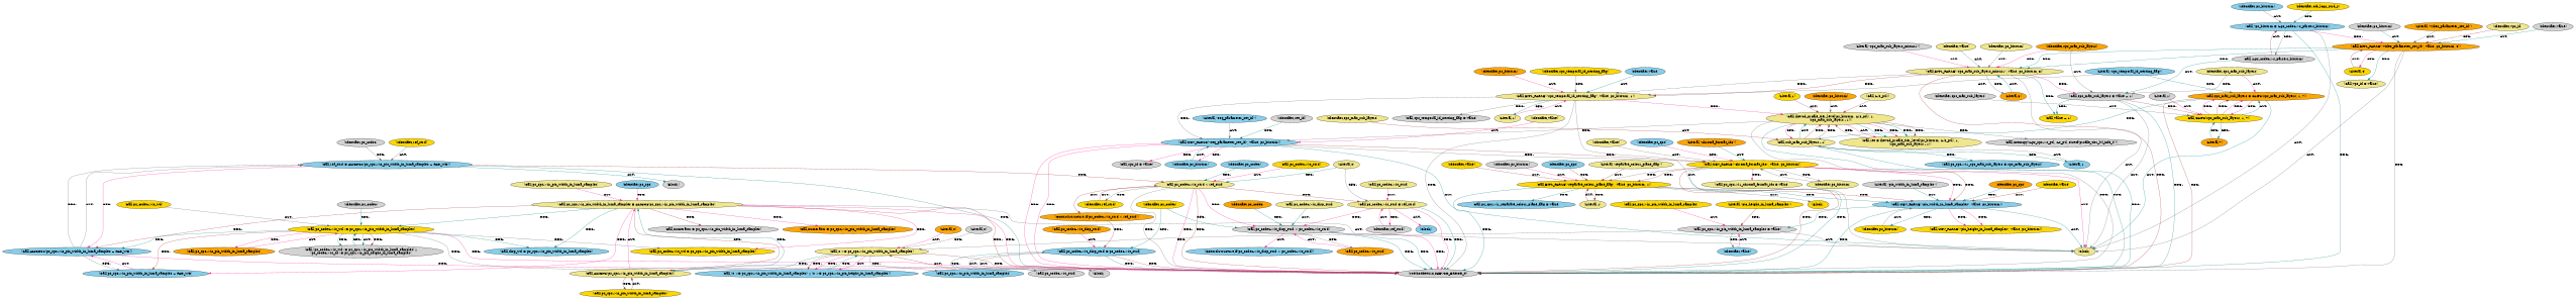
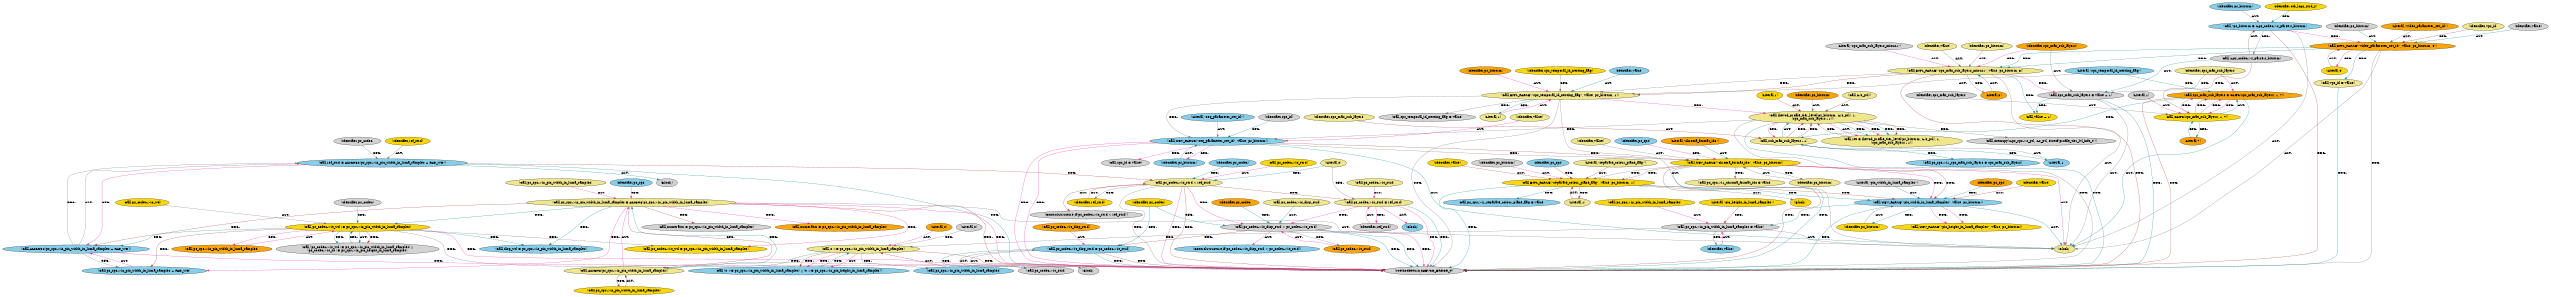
  digraph {
    node [fillcolor=khaki style=filled]
    edge [color=teal]
    n1 [fillcolor=skyblue label="(Call,ref_strd = ALIGN32(ps_sps->i2_pic_width_in_luma_samples + PAD_WD))"]
    n2 [fillcolor=skyblue label="(Call,ALIGN32(ps_sps->i2_pic_width_in_luma_samples + PAD_WD))"]
    n3 [label="(Call,ps_codec->i4_strd < ref_strd)"]
    n4 [fillcolor=lightgrey label="(Block,)"]
    n5 [fillcolor=lightgrey label="(MethodReturn,IHEVCD_ERROR_T)"]
    n6 [fillcolor=skyblue label="(Call,ps_sps->i2_pic_width_in_luma_samples + PAD_WD)"]
    n7 [label="(Call,ps_codec->i4_strd = ref_strd)"]
    n8 [fillcolor=lightgrey label="(Call,ps_codec->i4_disp_strd < ps_codec->i4_strd)"]
-   n9 [fillcolor=orange label="(ControlStructure,if(ps_codec->i4_strd < ref_strd))"]
+   n9 [fillcolor=lightgrey label="(ControlStructure,if(ps_codec->i4_strd < ref_strd))"]
    n10 [fillcolor=gold label="(Identifier,ref_strd)"]
    n11 [fillcolor=gold label="(Call,ps_codec->i4_wd != ps_sps->i2_pic_width_in_luma_samples)"]
    n12 [fillcolor=skyblue label="(Call,disp_wd = ps_sps->i2_pic_width_in_luma_samples)"]
    n13 [fillcolor=orange label="(Call,ps_sps->i2_pic_width_in_luma_samples)"]
    n14 [fillcolor=lightgrey label="(Call,(ps_codec->i4_wd != ps_sps->i2_pic_width_in_luma_samples) ||\n (ps_codec->i4_ht != ps_sps->i2_pic_height_in_luma_samples))"]
    n15 [fillcolor=gold label="(Call,ps_codec->i4_wd = ps_sps->i2_pic_width_in_luma_samples)"]
    n16 [label="(Call,ps_sps->i2_pic_width_in_luma_samples = ALIGN8(ps_sps->i2_pic_width_in_luma_samples))"]
    n17 [label="(Call,ALIGN8(ps_sps->i2_pic_width_in_luma_samples))"]
    n18 [fillcolor=lightgrey label="(Call,numerator = ps_sps->i2_pic_width_in_luma_samples)"]
    n19 [fillcolor=orange label="(Call,numerator = ps_sps->i2_pic_width_in_luma_samples)"]
    n20 [label="(Block,)"]
    n21 [fillcolor=gold label="(Call,ps_sps->i2_pic_width_in_luma_samples)"]
    n22 [label="(Call,0 >= ps_sps->i2_pic_width_in_luma_samples)"]
    n23 [fillcolor=skyblue label="(Call,(0 >= ps_sps->i2_pic_width_in_luma_samples) || (0 >= ps_sps->i2_pic_height_in_luma_samples))"]
    n24 [fillcolor=skyblue label="(Call,ps_sps->i2_pic_width_in_luma_samples)"]
    n25 [fillcolor=lightgrey label="(Call,ps_sps->i2_pic_width_in_luma_samples = value)"]
    n26 [fillcolor=skyblue label="(Identifier,value)"]
    n27 [fillcolor=skyblue label="(Call,UEV_PARSE(\"pic_width_in_luma_samples\", value, ps_bitstrm))"]
    n28 [fillcolor=gold label="(Identifier,ps_bitstrm)"]
    n29 [fillcolor=gold label="(Call,UEV_PARSE(\"pic_height_in_luma_samples\", value, ps_bitstrm))"]
    n30 [fillcolor=gold label="(Call,UEV_PARSE(\"chroma_format_idc\", value, ps_bitstrm))"]
    n31 [fillcolor=gold label="(Call,BITS_PARSE(\"separate_colour_plane_flag\", value, ps_bitstrm, 1))"]
    n32 [label="(Call,ps_sps->i1_chroma_format_idc = value)"]
    n33 [label="(Identifier,ps_bitstrm)"]
    n34 [fillcolor=skyblue label="(Call,ps_sps->i1_separate_colour_plane_flag = value)"]
    n35 [label="(Literal,1)"]
    n36 [fillcolor=gold label="(Block,)"]
    n37 [fillcolor=skyblue label="(Call,UEV_PARSE(\"seq_parameter_set_id\", value, ps_bitstrm))"]
    n38 [fillcolor=lightgrey label="(Call,sps_id = value)"]
    n39 [fillcolor=skyblue label="(Identifier,ps_bitstrm)"]
    n40 [label="(Call,BITS_PARSE(\"sps_temporal_id_nesting_flag\", value, ps_bitstrm, 1))"]
    n41 [label="(Call,ihevcd_profile_tier_level(ps_bitstrm, &(s_ptl), 1,\n (sps_max_sub_layers - 1)))"]
    n42 [fillcolor=lightgrey label="(Call,sps_temporal_id_nesting_flag = value)"]
    n43 [label="(Literal,1)"]
    n44 [label="(Call,sub_max_sub_layers - 1)"]
    n45 [label="(Call,ret = ihevcd_profile_tier_level(ps_bitstrm, &(s_ptl), 1,\n (sps_max_sub_layers - 1)))"]
    n46 [fillcolor=lightgrey label="(Call,memcpy(&ps_sps->s_ptl, &s_ptl, sizeof(profile_tier_lvl_info_t)))"]
    n47 [label="(Call,BITS_PARSE(\"sps_max_sub_layers_minus1\", value, ps_bitstrm, 3))"]
    n48 [fillcolor=lightgrey label="(Call,sps_max_sub_layers = value + 1)"]
    n49 [fillcolor=gold label="(Call,value + 1)"]
    n50 [fillcolor=orange label="(Literal,3)"]
    n51 [fillcolor=gold label="(Call,CLIP3(sps_max_sub_layers, 1, 7))"]
    n52 [fillcolor=orange label="(Call,BITS_PARSE(\"video_parameter_set_id\", value, ps_bitstrm, 4))"]
    n53 [label="(Call,vps_id = value)"]
    n54 [fillcolor=gold label="(Literal,4)"]
    n55 [fillcolor=skyblue label="(Call,*ps_bitstrm = &ps_codec->s_parse.s_bitstrm)"]
    n56 [fillcolor=lightgrey label="(Call,&ps_codec->s_parse.s_bitstrm)"]
    n57 [fillcolor=skyblue label="(Literal,1)"]
    n58 [fillcolor=skyblue label="(Call,ps_sps->i1_sps_max_sub_layers = sps_max_sub_layers)"]
    n59 [fillcolor=orange label="(Call,sps_max_sub_layers = CLIP3(sps_max_sub_layers, 1, 7))"]
    n60 [fillcolor=orange label="(Literal,7)"]
    n61 [fillcolor=lightgrey label="(Identifier,ref_strd)"]
    n62 [fillcolor=skyblue label="(Block,)"]
    n63 [fillcolor=skyblue label="(Call,ps_codec->i4_disp_strd = ps_codec->i4_strd)"]
    n64 [fillcolor=skyblue label="(ControlStructure,if(ps_codec->i4_disp_strd < ps_codec->i4_strd))"]
    n65 [fillcolor=orange label="(Call,ps_codec->i4_strd)"]
    n66 [fillcolor=lightgrey label="(Call,ps_codec->i4_strd)"]
    n67 [fillcolor=lightgrey label="(Block,)"]
    n68 [fillcolor=skyblue label="(Identifier,value)"]
-   n69 [fillcolor=lightgrey label="(Identifier,set_id)"]
+   n69 [fillcolor=lightgrey label="(Identifier,sps_id)"]
    n70 [fillcolor=lightgrey label="(Literal,\"sps_max_sub_layers_minus1\")"]
    n71 [label="(Call,&(s_ptl))"]
    n72 [label="(Identifier,value)"]
    n73 [fillcolor=skyblue label="(Identifier,ps_sps)"]
    n74 [fillcolor=skyblue label="(Identifier,ps_sps)"]
    n75 [fillcolor=gold label="(Call,ps_codec->i4_strd)"]
    n76 [fillcolor=gold label="(Call,ps_sps->i2_pic_width_in_luma_samples)"]
    n77 [fillcolor=lightgrey label="(Identifier,ps_bitstrm)"]
    n78 [fillcolor=lightgrey label="(Identifier,ps_codec)"]
    n79 [fillcolor=orange label="(Literal,\"video_parameter_set_id\")"]
    n80 [fillcolor=lightgrey label="(Identifier,sps_max_sub_layers)"]
    n81 [fillcolor=orange label="(Literal,\"chroma_format_idc\")"]
    n82 [fillcolor=orange label="(Identifier,ps_sps)"]
    n83 [fillcolor=gold label="(Call,ps_codec->i4_wd)"]
    n84 [label="(Call,ps_codec->i4_disp_strd)"]
    n85 [fillcolor=gold label="(Identifier,value)"]
    n86 [fillcolor=lightgrey label="(Literal,0)"]
    n87 [fillcolor=gold label="(Identifier,ps_codec)"]
    n88 [label="(Identifier,value)"]
    n89 [fillcolor=skyblue label="(Identifier,ps_codec)"]
    n90 [fillcolor=orange label="(Literal,0)"]
    n91 [fillcolor=orange label="(Identifier,ps_bitstrm)"]
    n92 [fillcolor=lightgrey label="(Literal,1)"]
    n93 [fillcolor=orange label="(Identifier,ps_codec)"]
    n94 [fillcolor=gold label="(Identifier,sps_temporal_id_nesting_flag)"]
    n95 [fillcolor=skyblue label="(Identifier,ps_bitstrm)"]
    n96 [fillcolor=gold label="(Literal,1)"]
    n97 [fillcolor=orange label="(Identifier,ps_bitstrm)"]
    n98 [fillcolor=gold label="(Identifier,value)"]
    n99 [fillcolor=lightgrey label="(Identifier,ps_codec)"]
    n100 [fillcolor=skyblue label="(Literal,\"seq_parameter_set_id\")"]
    n101 [fillcolor=lightgrey label="(Literal,\"pic_width_in_luma_samples\")"]
    n102 [label="(Identifier,sps_max_sub_layers)"]
    n103 [fillcolor=orange label="(Call,ps_codec->i4_disp_strd)"]
    n104 [label="(Identifier,vps_id)"]
    n105 [fillcolor=gold label="(Literal,\"pic_height_in_luma_samples\")"]
    n106 [fillcolor=skyblue label="(Literal,\"sps_temporal_id_nesting_flag\")"]
    n107 [label="(Call,ps_sps->i2_pic_width_in_luma_samples)"]
    n108 [fillcolor=lightgrey label="(Identifier,ps_bitstrm)"]
    n109 [fillcolor=lightgrey label="(Identifier,value)"]
    n110 [fillcolor=gold label="(Identifier,ref_strd)"]
    n111 [label="(Identifier,ps_bitstrm)"]
    n112 [label="(Identifier,sps_max_sub_layers)"]
    n113 [fillcolor=orange label="(Identifier,sps_max_sub_layers)"]
    n114 [fillcolor=skyblue label="(Identifier,ps_sps)"]
    n115 [label="(Literal,0)"]
    n116 [label="(Call,ps_codec->i4_strd)"]
    n117 [label="(Literal,\"separate_colour_plane_flag\")"]
    n118 [label="(Identifier,value)"]
    n119 [fillcolor=gold label="(Identifier,ctb_log2_strd_y)"]
    n1 -> n2 [color=deeppink label="CFG: "]
    n1 -> n3 [color=brown label="DDG: "]
    n1 -> n4 [label="AST: "]
    n1 -> n5 [label="DDG: "]
    n2 -> n1 [color=gray40 label="AST: "]
    n2 -> n1 [color=gray40 label="DDG: "]
    n2 -> n5 [color=deeppink label="DDG: "]
    n2 -> n6 [color=gray40 label="CFG: "]
    n3 -> n5 [color=deeppink label="DDG: "]
    n3 -> n5 [color=brown label="DDG: "]
    n3 -> n5 [color=gray40 label="DDG: "]
    n3 -> n7 [color=brown label="DDG: "]
    n3 -> n8 [color=deeppink label="DDG: "]
    n3 -> n9 [color=brown label="AST: "]
    n3 -> n10 [color=gray40 label="CFG: "]
    n6 -> n2 [color=deeppink label="AST: "]
    n7 -> n5 [color=deeppink label="DDG: "]
    n7 -> n5 [label="DDG: "]
    n7 -> n8 [color=deeppink label="DDG: "]
    n7 -> n61 [color=deeppink label="CFG: "]
    n7 -> n62 [color=deeppink label="AST: "]
    n8 -> n5 [color=deeppink label="DDG: "]
    n8 -> n5 [label="DDG: "]
    n8 -> n5 [label="DDG: "]
-   n9 -> n63 [color=brown label="DDG: "]
+   n8 -> n63 [color=brown label="DDG: "]
    n8 -> n64 [color=deeppink label="AST: "]
    n8 -> n65 [color=gray40 label="CFG: "]
    n10 -> n3 [color=brown label="AST: "]
    n11 -> n2 [label="DDG: "]
    n11 -> n5 [color=deeppink label="DDG: "]
    n11 -> n5 [color=gray40 label="DDG: "]
    n11 -> n6 [color=brown label="DDG: "]
    n11 -> n12 [label="DDG: "]
    n11 -> n13 [color=deeppink label="CFG: "]
    n11 -> n14 [label="AST: "]
    n11 -> n14 [color=brown label="DDG: "]
    n11 -> n14 [label="DDG: "]
    n11 -> n15 [color=gray40 label="DDG: "]
    n13 -> n11 [color=deeppink label="AST: "]
    n14 -> n11 [label="CFG: "]
    n16 -> n2 [color=brown label="DDG: "]
    n16 -> n5 [color=brown label="DDG: "]
    n16 -> n5 [color=deeppink label="DDG: "]
    n16 -> n6 [color=deeppink label="DDG: "]
    n16 -> n11 [label="DDG: "]
    n16 -> n12 [label="DDG: "]
    n16 -> n15 [color=deeppink label="DDG: "]
    n16 -> n17 [color=brown label="CFG: "]
    n16 -> n18 [color=brown label="DDG: "]
    n16 -> n19 [color=deeppink label="DDG: "]
    n16 -> n20 [color=gray40 label="AST: "]
    n17 -> n16 [color=deeppink label="AST: "]
    n17 -> n16 [label="DDG: "]
    n17 -> n21 [color=brown label="CFG: "]
    n21 -> n17 [color=brown label="AST: "]
    n22 -> n5 [color=brown label="DDG: "]
    n22 -> n17 [label="DDG: "]
    n22 -> n23 [color=deeppink label="AST: "]
    n22 -> n23 [color=brown label="DDG: "]
    n22 -> n23 [color=deeppink label="DDG: "]
    n22 -> n24 [color=gray40 label="CFG: "]
    n23 -> n22 [label="CFG: "]
    n24 -> n22 [color=brown label="AST: "]
    n25 -> n20 [color=gray40 label="AST: "]
    n25 -> n22 [color=gray40 label="DDG: "]
    n25 -> n26 [color=gray40 label="CFG: "]
    n26 -> n25 [color=deeppink label="AST: "]
    n27 -> n5 [label="DDG: "]
    n27 -> n20 [label="AST: "]
    n27 -> n25 [label="DDG: "]
    n27 -> n28 [label="CFG: "]
    n27 -> n29 [color=deeppink label="DDG: "]
    n27 -> n29 [color=deeppink label="DDG: "]
    n28 -> n27 [color=gray40 label="AST: "]
    n30 -> n5 [color=brown label="DDG: "]
    n30 -> n5 [label="DDG: "]
    n30 -> n20 [color=deeppink label="AST: "]
    n30 -> n27 [color=deeppink label="DDG: "]
    n30 -> n27 [color=brown label="DDG: "]
    n30 -> n31 [color=brown label="DDG: "]
    n30 -> n31 [color=gray40 label="DDG: "]
    n30 -> n32 [color=deeppink label="DDG: "]
    n30 -> n33 [color=gray40 label="CFG: "]
    n31 -> n5 [label="DDG: "]
    n31 -> n27 [color=brown label="DDG: "]
    n31 -> n27 [label="DDG: "]
    n31 -> n34 [label="DDG: "]
    n31 -> n35 [color=brown label="CFG: "]
    n31 -> n36 [color=gray40 label="AST: "]
    n33 -> n30 [color=gray40 label="AST: "]
    n35 -> n31 [color=brown label="AST: "]
    n37 -> n5 [color=deeppink label="DDG: "]
    n37 -> n5 [color=deeppink label="DDG: "]
    n37 -> n20 [label="AST: "]
    n37 -> n30 [color=gray40 label="DDG: "]
    n37 -> n30 [color=brown label="DDG: "]
    n37 -> n38 [color=deeppink label="DDG: "]
    n37 -> n39 [color=deeppink label="CFG: "]
    n39 -> n37 [label="AST: "]
    n40 -> n5 [color=gray40 label="DDG: "]
    n40 -> n20 [color=gray40 label="AST: "]
    n40 -> n37 [color=gray40 label="DDG: "]
    n40 -> n41 [color=deeppink label="DDG: "]
    n40 -> n42 [color=gray40 label="DDG: "]
    n40 -> n43 [label="CFG: "]
    n41 -> n5 [label="DDG: "]
    n41 -> n5 [color=gray40 label="DDG: "]
    n41 -> n37 [color=gray40 label="DDG: "]
    n41 -> n44 [color=deeppink label="CFG: "]
    n41 -> n45 [color=deeppink label="AST: "]
    n41 -> n45 [label="DDG: "]
    n41 -> n45 [color=deeppink label="DDG: "]
    n41 -> n45 [label="DDG: "]
    n41 -> n45 [color=brown label="DDG: "]
    n41 -> n46 [color=gray40 label="DDG: "]
    n43 -> n40 [color=deeppink label="AST: "]
-   n44 -> n5 [label="DDG: "]
+   n53 -> n5 [label="DDG: "]
    n44 -> n41 [label="AST: "]
    n44 -> n41 [color=brown label="DDG: "]
    n44 -> n41 [color=brown label="DDG: "]
    n44 -> n57 [label="CFG: "]
    n44 -> n58 [label="DDG: "]
    n45 -> n41 [color=brown label="CFG: "]
    n47 -> n5 [color=brown label="DDG: "]
    n47 -> n20 [color=gray40 label="AST: "]
    n47 -> n40 [color=gray40 label="DDG: "]
    n47 -> n40 [color=brown label="DDG: "]
    n47 -> n48 [color=deeppink label="DDG: "]
    n47 -> n49 [label="DDG: "]
    n47 -> n50 [color=gray40 label="CFG: "]
    n48 -> n5 [label="DDG: "]
    n48 -> n20 [color=gray40 label="AST: "]
    n48 -> n49 [label="CFG: "]
-   n48 -> n51 [color=brown label="DDG: "]
+   n56 -> n51 [color=brown label="DDG: "]
    n50 -> n47 [label="AST: "]
    n51 -> n59 [label="AST: "]
    n51 -> n59 [color=deeppink label="DDG: "]
    n51 -> n59 [color=brown label="DDG: "]
    n51 -> n59 [color=deeppink label="DDG: "]
    n51 -> n60 [label="CFG: "]
    n52 -> n5 [color=gray40 label="DDG: "]
    n52 -> n20 [color=gray40 label="AST: "]
    n52 -> n47 [label="DDG: "]
    n52 -> n47 [label="DDG: "]
    n52 -> n53 [label="DDG: "]
    n52 -> n54 [color=deeppink label="CFG: "]
    n54 -> n52 [color=brown label="AST: "]
-   n55 -> n5 [label="DDG: "]
+   n55 -> n5 [color=brown label="DDG: "]
    n55 -> n20 [color=gray40 label="AST: "]
    n55 -> n52 [color=deeppink label="DDG: "]
    n55 -> n56 [color=gray40 label="CFG: "]
    n56 -> n48 [label="AST: "]
    n56 -> n55 [color=brown label="AST: "]
    n57 -> n44 [color=gray40 label="AST: "]
-   n59 -> n5 [color=brown label="CFG: "]
+   n59 -> n5 [color=brown label="DDG: "]
    n59 -> n20 [label="AST: "]
    n59 -> n44 [label="DDG: "]
    n59 -> n51 [color=deeppink label="CFG: "]
    n60 -> n51 [label="CFG: "]
    n61 -> n7 [color=deeppink label="AST: "]
    n63 -> n5 [label="DDG: "]
    n63 -> n5 [color=brown label="DDG: "]
    n63 -> n66 [label="CFG: "]
    n63 -> n67 [color=gray40 label="AST: "]
    n65 -> n8 [color=deeppink label="AST: "]
    n66 -> n63 [color=gray40 label="AST: "]
    n68 -> n40 [label="AST: "]
    n69 -> n37 [label="CFG: "]
    n70 -> n47 [color=deeppink label="AST: "]
    n71 -> n41 [color=brown label="AST: "]
    n72 -> n47 [color=gray40 label="AST: "]
    n73 -> n16 [color=deeppink label="CFG: "]
    n74 -> n30 [color=deeppink label="CFG: "]
    n75 -> n3 [color=deeppink label="AST: "]
    n76 -> n25 [color=deeppink label="AST: "]
    n77 -> n52 [label="AST: "]
    n78 -> n1 [color=gray40 label="CFG: "]
    n79 -> n52 [color=gray40 label="AST: "]
    n80 -> n51 [color=gray40 label="AST: "]
    n81 -> n30 [label="AST: "]
    n82 -> n27 [label="CFG: "]
    n83 -> n11 [color=gray40 label="AST: "]
    n84 -> n8 [label="AST: "]
    n85 -> n31 [color=brown label="AST: "]
    n86 -> n22 [color=gray40 label="CFG: "]
    n87 -> n8 [label="CFG: "]
    n87 -> n63 [label="CFG: "]
    n88 -> n37 [color=deeppink label="AST: "]
    n89 -> n3 [label="CFG: "]
    n90 -> n22 [color=deeppink label="AST: "]
    n91 -> n40 [color=deeppink label="AST: "]
    n92 -> n51 [color=deeppink label="AST: "]
    n93 -> n8 [label="CFG: "]
    n94 -> n40 [color=gray40 label="CFG: "]
    n95 -> n55 [color=gray40 label="AST: "]
    n96 -> n41 [color=brown label="AST: "]
    n97 -> n41 [color=gray40 label="AST: "]
    n98 -> n27 [color=brown label="AST: "]
    n99 -> n11 [label="CFG: "]
    n100 -> n37 [color=gray40 label="AST: "]
    n101 -> n27 [label="AST: "]
    n102 -> n44 [color=brown label="AST: "]
    n103 -> n63 [color=deeppink label="AST: "]
    n104 -> n52 [color=brown label="CFG: "]
    n105 -> n25 [color=brown label="CFG: "]
    n106 -> n40 [color=gray40 label="AST: "]
    n106 -> n59 [label="CFG: "]
    n107 -> n16 [color=deeppink label="AST: "]
    n108 -> n31 [color=deeppink label="AST: "]
    n109 -> n52 [label="AST: "]
    n110 -> n1 [color=gray40 label="AST: "]
    n111 -> n47 [color=gray40 label="AST: "]
    n112 -> n48 [color=gray40 label="CFG: "]
    n112 -> n59 [color=deeppink label="AST: "]
    n113 -> n47 [color=deeppink label="CFG: "]
    n113 -> n48 [color=gray40 label="AST: "]
    n114 -> n31 [color=brown label="CFG: "]
    n115 -> n3 [label="CFG: "]
    n115 -> n7 [color=gray40 label="CFG: "]
    n116 -> n7 [color=deeppink label="AST: "]
    n117 -> n31 [color=brown label="AST: "]
    n118 -> n30 [color=gray40 label="AST: "]
    n119 -> n55 [label="CFG: "]
  }
